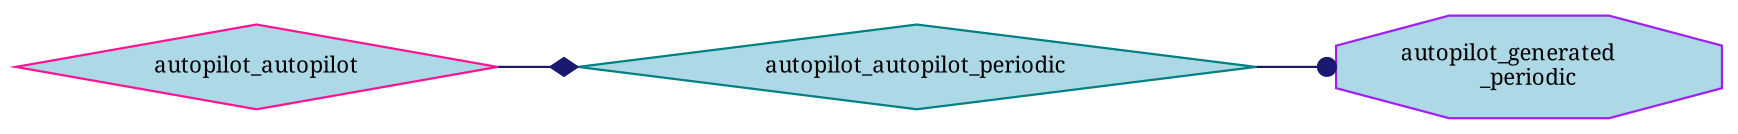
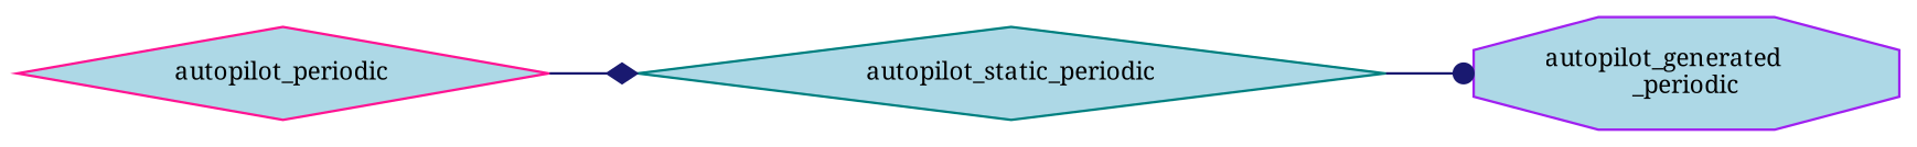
  digraph {
    fontname="Noto Serif"
    rankdir=LR
    node [fillcolor=lightblue fontname="Noto Serif" fontsize=10 shape=diamond style=filled]
    edge [color=midnightblue fontname="Noto Serif" fontsize=10 labelfontname=FreeSans labelfontsize=10 style=solid]
-   n1 [color=deeppink fontcolor=black height=0.2 label=autopilot_autopilot width=0.4]
-   n2 [color=teal height=0.2 label=autopilot_autopilot_periodic width=0.4]
+   n1 [color=deeppink fontcolor=black height=0.2 label=autopilot_periodic width=0.4]
+   n2 [color=teal height=0.2 label=autopilot_static_periodic width=0.4]
    n3 [color=purple height=0.2 label="autopilot_generated\l_periodic" shape=octagon width=0.4]
    n1 -> n2 [arrowhead=diamond]
    n2 -> n3 [arrowhead=dot]
  }
